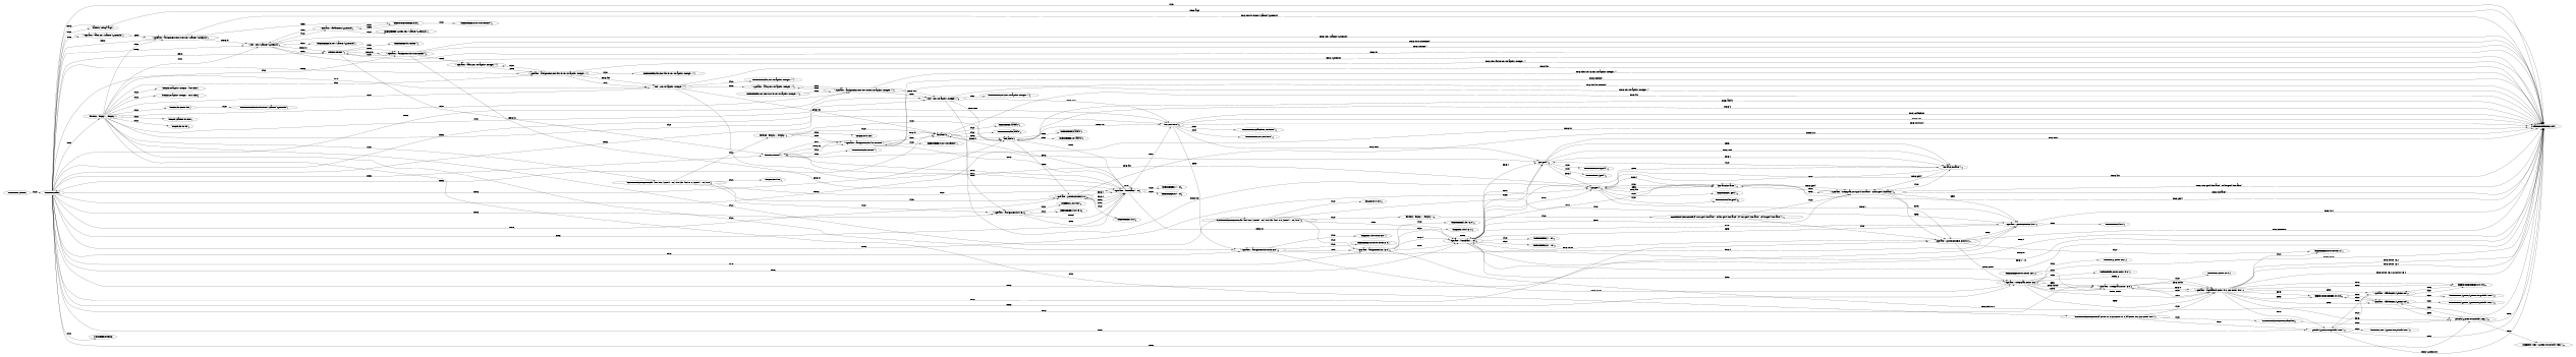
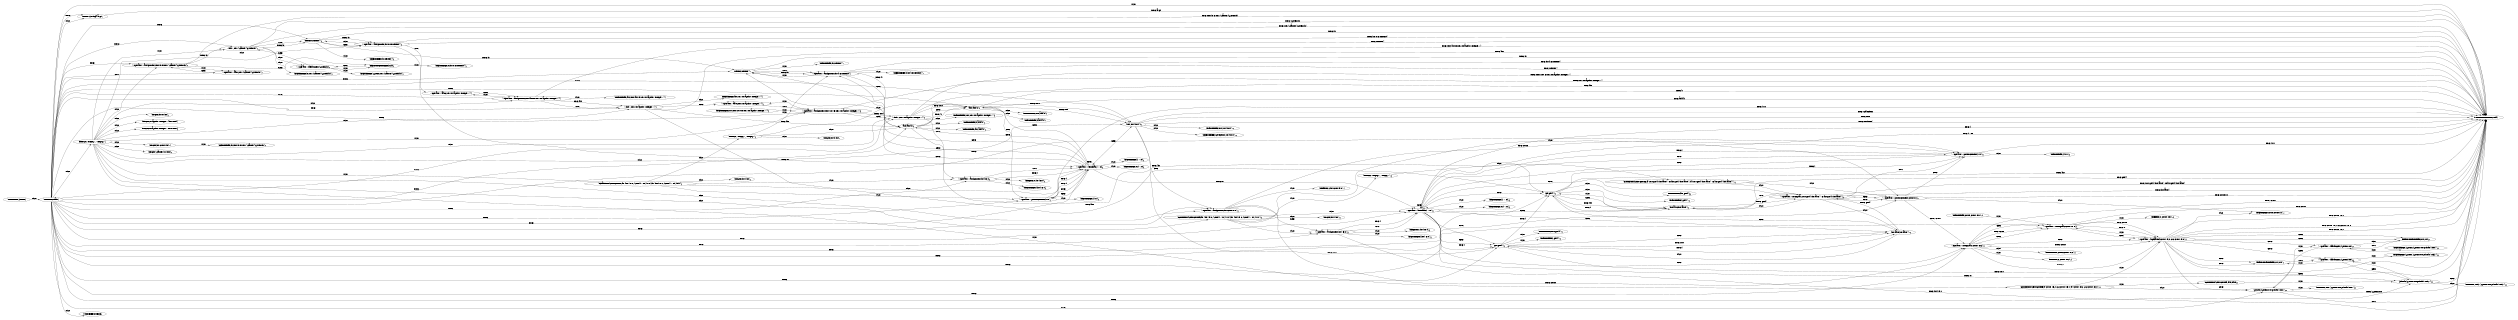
  digraph {
    rankdir=LR
    n1 [label=<(METHOD,main)<SUB>1</SUB>>]
    n2 [label=<(PARAM,String[] args)<SUB>1</SUB>>]
    n3 [label=<(BLOCK,&lt;empty&gt;,&lt;empty&gt;)<SUB>1</SUB>>]
    n4 [label=<(&lt;operator&gt;.assignment,ANY in = new Scanner(System.in))<SUB>2</SUB>>]
    n5 [label=<(&lt;operator&gt;.alloc,new Scanner(System.in))<SUB>2</SUB>>]
    n6 [label=<(&lt;init&gt;,new Scanner(System.in))<SUB>2</SUB>>]
    n7 [label=<(nextInt,nextInt())<SUB>3</SUB>>]
    n8 [label=<(&lt;operator&gt;.assignment,ANY list = new ArrayList&lt;Integer&gt;())<SUB>4</SUB>>]
    n9 [label=<(&lt;init&gt;,new ArrayList&lt;Integer&gt;())<SUB>4</SUB>>]
    n10 [label=<(&lt;operator&gt;.assignment,ANY sort = new ArrayList&lt;Integer&gt;())<SUB>5</SUB>>]
    n11 [label=<(&lt;init&gt;,new ArrayList&lt;Integer&gt;())<SUB>5</SUB>>]
    n12 [label=<(&lt;operator&gt;.assignment,int i = 0)<SUB>6</SUB>>]
    n13 [label=<(&lt;operator&gt;.lessThan,i &lt; N)<SUB>6</SUB>>]
    n14 [label=<(&lt;operator&gt;.postIncrement,i++)<SUB>6</SUB>>]
    n15 [label=<(nextInt,nextInt())<SUB>7</SUB>>]
    n16 [label=<(add,add(k))<SUB>8</SUB>>]
    n17 [label=<(add,add(k))<SUB>9</SUB>>]
    n18 [label=<(sort,sort(sort))<SUB>92</SUB>>]
    n19 [label=<(&lt;operator&gt;.assignment,int count = 0)<SUB>15</SUB>>]
    n20 [label=<(&lt;operator&gt;.assignment,int i = 0)<SUB>15</SUB>>]
    n21 [label=<(&lt;operator&gt;.lessThan,i &lt; N)<SUB>15</SUB>>]
    n22 [label=<(&lt;operator&gt;.postIncrement,i++)<SUB>15</SUB>>]
    n23 [label=<(get,get(i))<SUB>16</SUB>>]
    n24 [label=<(get,get(i))<SUB>16</SUB>>]
    n25 [label=<(&lt;operator&gt;.postIncrement,count++)<SUB>17</SUB>>]
    n26 [label=<(&lt;operator&gt;.notEquals,count != 2)<SUB>19</SUB>>]
    n27 [label=<(&lt;operator&gt;.notEquals,count != 0)<SUB>19</SUB>>]
    n28 [label=<(println,System.out.println(&quot;NO&quot;))<SUB>20</SUB>>]
    n29 [label=<(println,System.out.println(&quot;YES&quot;))<SUB>22</SUB>>]
    n30 [label=<(MODIFIER,PUBLIC)>]
    n31 [label=<(METHOD_RETURN,void)<SUB>1</SUB>>]
    n32 [label=<(LOCAL,Scanner in: ANY)<SUB>2</SUB>>]
    n33 [label=<(LOCAL,int N: int)<SUB>3</SUB>>]
    n34 [label=<(&lt;operator&gt;.assignment,int N = nextInt())<SUB>3</SUB>>]
    n35 [label=<(LOCAL,ArrayList&lt;Integer&gt; list: ANY)<SUB>4</SUB>>]
    n36 [label=<(LOCAL,ArrayList&lt;Integer&gt; sort: ANY)<SUB>5</SUB>>]
    n37 [label=<(CONTROL_STRUCTURE,for (int i = 0; Some(i &lt; N); i++),for (int i = 0; Some(i &lt; N); i++))<SUB>6</SUB>>]
    n38 [label=<(LOCAL,int count: int)<SUB>14</SUB>>]
    n39 [label=<(CONTROL_STRUCTURE,for (int i = 0; Some(i &lt; N); i++),for (int i = 0; Some(i &lt; N); i++))<SUB>15</SUB>>]
    n40 [label=<(CONTROL_STRUCTURE,if (count != 2 &amp;&amp; count != 0),if (count != 2 &amp;&amp; count != 0))<SUB>19</SUB>>]
    n41 [label=<(FIELD_IDENTIFIER,in,in)<SUB>2</SUB>>]
    n42 [label=<(IDENTIFIER,in,new Scanner(System.in))<SUB>2</SUB>>]
    n43 [label=<(&lt;operator&gt;.fieldAccess,System.in)<SUB>2</SUB>>]
    n44 [label=<(IDENTIFIER,in,nextInt())<SUB>3</SUB>>]
    n45 [label=<(&lt;operator&gt;.alloc,new ArrayList&lt;Integer&gt;())<SUB>4</SUB>>]
    n46 [label=<(IDENTIFIER,list,ANY list = new ArrayList&lt;Integer&gt;())<SUB>4</SUB>>]
    n47 [label=<(IDENTIFIER,list,new ArrayList&lt;Integer&gt;())<SUB>4</SUB>>]
    n48 [label=<(&lt;operator&gt;.alloc,new ArrayList&lt;Integer&gt;())<SUB>5</SUB>>]
    n49 [label=<(IDENTIFIER,sort,new ArrayList&lt;Integer&gt;())<SUB>5</SUB>>]
    n50 [label=<(IDENTIFIER,i,int i = 0)<SUB>6</SUB>>]
    n51 [label=<(LITERAL,0,int i = 0)<SUB>6</SUB>>]
    n52 [label=<(IDENTIFIER,i,i &lt; N)<SUB>6</SUB>>]
    n53 [label=<(IDENTIFIER,N,i &lt; N)<SUB>6</SUB>>]
    n54 [label=<(&lt;operator&gt;.assignment,int k = nextInt())<SUB>7</SUB>>]
    n55 [label=<(IDENTIFIER,i,i++)<SUB>6</SUB>>]
    n56 [label=<(IDENTIFIER,in,nextInt())<SUB>7</SUB>>]
    n57 [label=<(IDENTIFIER,list,add(k))<SUB>8</SUB>>]
    n58 [label=<(IDENTIFIER,k,add(k))<SUB>8</SUB>>]
    n59 [label=<(IDENTIFIER,sort,add(k))<SUB>9</SUB>>]
    n60 [label=<(IDENTIFIER,k,add(k))<SUB>9</SUB>>]
    n61 [label=<(IDENTIFIER,Collections,sort(sort))<SUB>12</SUB>>]
    n62 [label=<(IDENTIFIER,sort,sort(sort))<SUB>12</SUB>>]
-   n63 [label=<(IDENTIFIER,count,int count = 0)<SUB>14</SUB>>]
    n64 [label=<(LITERAL,0,int count = 0)<SUB>14</SUB>>]
    n65 [label=<(IDENTIFIER,i,int i = 0)<SUB>15</SUB>>]
    n66 [label=<(LITERAL,0,int i = 0)<SUB>15</SUB>>]
    n67 [label=<(IDENTIFIER,i,i &lt; N)<SUB>15</SUB>>]
    n68 [label=<(IDENTIFIER,N,i &lt; N)<SUB>15</SUB>>]
    n69 [label=<(&lt;operator&gt;.notEquals,sort.get(i).intValue() != list.get(i).intValue())<SUB>16</SUB>>]
    n70 [label=<(intValue,intValue())<SUB>16</SUB>>]
    n71 [label=<(intValue,intValue())<SUB>16</SUB>>]
    n72 [label=<(IDENTIFIER,i,i++)<SUB>15</SUB>>]
    n73 [label=<(IDENTIFIER,sort,get(i))<SUB>16</SUB>>]
    n74 [label=<(IDENTIFIER,i,get(i))<SUB>16</SUB>>]
    n75 [label=<(IDENTIFIER,list,get(i))<SUB>56</SUB>>]
    n76 [label=<(IDENTIFIER,i,get(i))<SUB>16</SUB>>]
    n77 [label=<(IDENTIFIER,count,count++)<SUB>17</SUB>>]
    n78 [label=<(&lt;operator&gt;.logicalAnd,count != 2 &amp;&amp; count != 0)<SUB>19</SUB>>]
    n79 [label=<(IDENTIFIER,count,count != 2)<SUB>19</SUB>>]
    n80 [label=<(LITERAL,2,count != 2)<SUB>19</SUB>>]
    n81 [label=<(LITERAL,0,count != 0)<SUB>19</SUB>>]
    n82 [label=<(&lt;operator&gt;.fieldAccess,System.out)<SUB>20</SUB>>]
    n83 [label=<(LITERAL,&quot;NO&quot;,System.out.println(&quot;NO&quot;))<SUB>20</SUB>>]
    n84 [label=<(&lt;operator&gt;.fieldAccess,System.out)<SUB>22</SUB>>]
    n85 [label=<(LITERAL,&quot;YES&quot;,System.out.println(&quot;YES&quot;))<SUB>22</SUB>>]
    n86 [label=<(MODIFIER,STATIC)>]
    n87 [label=<(LOCAL,int i: int)<SUB>6</SUB>>]
    n88 [label=<(BLOCK,&lt;empty&gt;,&lt;empty&gt;)<SUB>6</SUB>>]
    n89 [label=<(IDENTIFIER,in,ANY in = new Scanner(System.in))<SUB>2</SUB>>]
    n90 [label=<(LOCAL,int i: int)<SUB>15</SUB>>]
    n91 [label=<(BLOCK,&lt;empty&gt;,&lt;empty&gt;)<SUB>15</SUB>>]
    n92 [label=<(CONTROL_STRUCTURE,else,else)<SUB>22</SUB>>]
    n93 [label=<(IDENTIFIER,N,int N = nextInt())<SUB>3</SUB>>]
    n94 [label=<(IDENTIFIER,System,new Scanner(System.in))<SUB>2</SUB>>]
    n95 [label=<(IDENTIFIER,sort,ANY sort = new ArrayList&lt;Integer&gt;())<SUB>5</SUB>>]
    n96 [label=<(LOCAL,int k: int)<SUB>7</SUB>>]
    n97 [label=<(IDENTIFIER,k,int k = nextInt())<SUB>7</SUB>>]
    n98 [label=<(CONTROL_STRUCTURE,if (sort.get(i).intValue() != list.get(i).intValue()),if (sort.get(i).intValue() != list.get(i).intValue()))<SUB>16</SUB>>]
    n99 [label=<(FIELD_IDENTIFIER,out,out)<SUB>20</SUB>>]
    n100 [label=<(FIELD_IDENTIFIER,out,out)<SUB>22</SUB>>]
    n101 [label=<(IDENTIFIER,System,System.out.println(&quot;NO&quot;))<SUB>20</SUB>>]
    n102 [label=<(IDENTIFIER,System,System.out.println(&quot;YES&quot;))<SUB>22</SUB>>]
    n103 [label=<(IDENTIFIER,count,count != 0)<SUB>19</SUB>>]
    n1 -> n2 [label="AST: "]
    n1 -> n2 [label="DDG: "]
    n1 -> n3 [label="AST: "]
    n1 -> n4 [label="DDG: "]
    n1 -> n5 [label="CFG: "]
    n1 -> n6 [label="DDG: "]
    n1 -> n7 [label="DDG: "]
-   n1 -> n8 [label="DDG: "]
+   n8 -> n1 [label="DDG: "]
    n1 -> n9 [label="DDG: "]
    n1 -> n10 [label="DDG: "]
    n1 -> n11 [label="DDG: "]
    n1 -> n12 [label="DDG: "]
    n1 -> n13 [label="DDG: "]
    n1 -> n14 [label="DDG: "]
    n1 -> n15 [label="DDG: "]
    n1 -> n16 [label="DDG: "]
    n1 -> n17 [label="DDG: "]
    n1 -> n18 [label="DDG: "]
    n1 -> n19 [label="DDG: "]
    n1 -> n20 [label="DDG: "]
    n1 -> n21 [label="DDG: "]
    n1 -> n22 [label="DDG: "]
    n1 -> n23 [label="DDG: "]
    n1 -> n24 [label="DDG: "]
    n1 -> n25 [label="DDG: "]
    n1 -> n26 [label="DDG: "]
    n1 -> n27 [label="DDG: "]
    n1 -> n28 [label="DDG: "]
    n1 -> n29 [label="DDG: "]
    n1 -> n30 [label="AST: "]
    n1 -> n31 [label="AST: "]
    n2 -> n31 [label="DDG: args"]
    n3 -> n4 [label="AST: "]
    n3 -> n6 [label="AST: "]
    n3 -> n8 [label="AST: "]
    n3 -> n9 [label="AST: "]
    n3 -> n10 [label="AST: "]
    n3 -> n11 [label="AST: "]
    n3 -> n18 [label="AST: "]
    n3 -> n19 [label="AST: "]
    n3 -> n32 [label="AST: "]
    n3 -> n33 [label="AST: "]
    n3 -> n34 [label="AST: "]
    n3 -> n35 [label="AST: "]
    n3 -> n36 [label="AST: "]
    n3 -> n37 [label="AST: "]
    n3 -> n38 [label="AST: "]
    n3 -> n39 [label="AST: "]
    n3 -> n40 [label="AST: "]
+   n4 -> n5 [label="AST: "]
    n4 -> n6 [label="DDG: in"]
    n4 -> n31 [label="DDG: ANY in = new Scanner(System.in)"]
    n4 -> n41 [label="CFG: "]
    n5 -> n4 [label="CFG: "]
    n6 -> n7 [label="CFG: "]
    n6 -> n7 [label="DDG: in"]
    n6 -> n31 [label="DDG: System.in"]
    n6 -> n31 [label="DDG: new Scanner(System.in)"]
    n6 -> n42 [label="AST: "]
    n6 -> n43 [label="AST: "]
    n7 -> n15 [label="DDG: in"]
    n7 -> n31 [label="DDG: in"]
    n7 -> n34 [label="CFG: "]
    n7 -> n34 [label="DDG: in"]
    n7 -> n44 [label="AST: "]
    n8 -> n9 [label="CFG: "]
    n8 -> n9 [label="DDG: list"]
    n8 -> n31 [label="DDG: ANY list = new ArrayList&lt;Integer&gt;()"]
    n8 -> n45 [label="AST: "]
    n8 -> n46 [label="AST: "]
    n9 -> n16 [label="DDG: list"]
    n9 -> n24 [label="DDG: list"]
    n9 -> n31 [label="DDG: list"]
    n9 -> n47 [label="AST: "]
    n9 -> n48 [label="CFG: "]
    n10 -> n11 [label="CFG: "]
    n10 -> n11 [label="DDG: sort"]
    n10 -> n31 [label="DDG: ANY sort = new ArrayList&lt;Integer&gt;()"]
    n10 -> n48 [label="AST: "]
    n11 -> n12 [label="CFG: "]
    n11 -> n17 [label="DDG: sort"]
    n11 -> n18 [label="DDG: sort"]
    n11 -> n31 [label="DDG: new ArrayList&lt;Integer&gt;()"]
    n11 -> n49 [label="AST: "]
    n12 -> n13 [label="CFG: "]
    n12 -> n13 [label="DDG: i"]
    n12 -> n50 [label="AST: "]
    n12 -> n51 [label="AST: "]
    n13 -> n13 [label="CDG: "]
    n13 -> n14 [label="DDG: i"]
    n13 -> n14 [label="CDG: "]
    n13 -> n15 [label="CFG: "]
    n13 -> n15 [label="CDG: "]
    n13 -> n16 [label="CDG: "]
    n13 -> n17 [label="CDG: "]
    n13 -> n18 [label="CFG: "]
    n13 -> n21 [label="DDG: N"]
    n13 -> n52 [label="AST: "]
    n13 -> n53 [label="AST: "]
    n13 -> n54 [label="CDG: "]
    n14 -> n13 [label="CFG: "]
    n14 -> n13 [label="DDG: i"]
    n14 -> n31 [label="DDG: i++"]
    n14 -> n55 [label="AST: "]
    n15 -> n31 [label="DDG: in"]
    n15 -> n54 [label="CFG: "]
    n15 -> n54 [label="DDG: in"]
    n15 -> n56 [label="AST: "]
    n16 -> n17 [label="CFG: "]
    n16 -> n17 [label="DDG: k"]
    n16 -> n24 [label="DDG: list"]
    n16 -> n31 [label="DDG: list"]
    n16 -> n57 [label="AST: "]
    n16 -> n58 [label="AST: "]
    n17 -> n14 [label="CFG: "]
    n17 -> n18 [label="DDG: sort"]
    n17 -> n31 [label="DDG: k"]
    n17 -> n31 [label="DDG: add(k)"]
    n17 -> n59 [label="AST: "]
    n17 -> n60 [label="AST: "]
    n18 -> n19 [label="CFG: "]
    n18 -> n23 [label="DDG: sort"]
    n18 -> n31 [label="DDG: sort"]
    n18 -> n31 [label="DDG: sort(sort)"]
    n18 -> n31 [label="DDG: Collections"]
    n18 -> n61 [label="AST: "]
    n18 -> n62 [label="AST: "]
    n19 -> n20 [label="CFG: "]
    n19 -> n25 [label="DDG: count"]
    n19 -> n26 [label="DDG: count"]
-   n19 -> n63 [label="AST: "]
    n19 -> n64 [label="AST: "]
    n20 -> n21 [label="CFG: "]
    n20 -> n21 [label="DDG: i"]
    n20 -> n31 [label="DDG: int i = 0"]
    n20 -> n65 [label="AST: "]
    n20 -> n66 [label="AST: "]
    n21 -> n21 [label="CDG: "]
    n21 -> n22 [label="CDG: "]
    n21 -> n23 [label="CFG: "]
    n21 -> n23 [label="DDG: i"]
    n21 -> n23 [label="CDG: "]
    n21 -> n24 [label="CDG: "]
    n21 -> n26 [label="CFG: "]
    n21 -> n31 [label="DDG: i"]
    n21 -> n31 [label="DDG: N"]
    n21 -> n31 [label="DDG: i &lt; N"]
    n21 -> n67 [label="AST: "]
    n21 -> n68 [label="AST: "]
    n21 -> n69 [label="CDG: "]
    n21 -> n70 [label="CDG: "]
    n21 -> n71 [label="CDG: "]
    n22 -> n21 [label="CFG: "]
    n22 -> n21 [label="DDG: i"]
    n22 -> n31 [label="DDG: i++"]
    n22 -> n72 [label="AST: "]
    n23 -> n24 [label="DDG: i"]
    n23 -> n31 [label="DDG: sort"]
    n23 -> n70 [label="CFG: "]
    n23 -> n70 [label="DDG: sort"]
    n23 -> n70 [label="DDG: i"]
    n23 -> n73 [label="AST: "]
    n23 -> n74 [label="AST: "]
    n24 -> n22 [label="DDG: i"]
    n24 -> n31 [label="DDG: list"]
    n24 -> n71 [label="CFG: "]
    n24 -> n71 [label="DDG: list"]
    n24 -> n71 [label="DDG: i"]
    n24 -> n75 [label="AST: "]
    n24 -> n76 [label="AST: "]
    n25 -> n22 [label="CFG: "]
    n25 -> n26 [label="DDG: count"]
    n25 -> n31 [label="DDG: count++"]
    n25 -> n77 [label="AST: "]
    n26 -> n27 [label="CFG: "]
    n26 -> n27 [label="DDG: count"]
    n26 -> n27 [label="CDG: "]
    n26 -> n31 [label="DDG: count"]
    n26 -> n78 [label="CFG: "]
    n26 -> n78 [label="DDG: count"]
    n26 -> n78 [label="DDG: 2"]
    n26 -> n79 [label="AST: "]
    n26 -> n80 [label="AST: "]
+   n27 -> n31 [label="DDG: count"]
    n27 -> n78 [label="CFG: "]
    n27 -> n78 [label="DDG: count"]
    n27 -> n78 [label="DDG: 0"]
    n27 -> n81 [label="AST: "]
    n28 -> n31 [label="CFG: "]
    n28 -> n31 [label="DDG: System.out"]
    n28 -> n82 [label="AST: "]
    n28 -> n83 [label="AST: "]
    n29 -> n31 [label="CFG: "]
    n29 -> n84 [label="AST: "]
    n29 -> n85 [label="AST: "]
    n34 -> n7 [label="AST: "]
    n34 -> n13 [label="DDG: N"]
    n34 -> n31 [label="DDG: nextInt()"]
    n34 -> n31 [label="DDG: int N = nextInt()"]
    n34 -> n45 [label="CFG: "]
    n37 -> n12 [label="AST: "]
    n37 -> n13 [label="AST: "]
    n37 -> n14 [label="AST: "]
    n37 -> n87 [label="AST: "]
    n37 -> n88 [label="AST: "]
    n38 -> n89 [label="AST: "]
    n39 -> n20 [label="AST: "]
    n39 -> n21 [label="AST: "]
    n39 -> n22 [label="AST: "]
    n39 -> n90 [label="AST: "]
    n39 -> n91 [label="AST: "]
    n40 -> n28 [label="AST: "]
    n40 -> n78 [label="AST: "]
    n40 -> n92 [label="AST: "]
    n41 -> n43 [label="CFG: "]
    n41 -> n93 [label="AST: "]
    n43 -> n6 [label="CFG: "]
    n43 -> n41 [label="AST: "]
    n43 -> n94 [label="AST: "]
    n45 -> n8 [label="CFG: "]
    n48 -> n10 [label="CFG: "]
    n54 -> n15 [label="AST: "]
    n54 -> n16 [label="CFG: "]
    n54 -> n16 [label="DDG: k"]
    n54 -> n31 [label="DDG: nextInt()"]
    n54 -> n31 [label="DDG: int k = nextInt()"]
    n54 -> n97 [label="AST: "]
    n69 -> n22 [label="CFG: "]
    n69 -> n25 [label="CFG: "]
    n69 -> n25 [label="CDG: "]
    n69 -> n31 [label="DDG: intValue()"]
    n69 -> n31 [label="DDG: sort.get(i).intValue() != list.get(i).intValue()"]
    n69 -> n70 [label="AST: "]
    n69 -> n71 [label="AST: "]
    n70 -> n23 [label="AST: "]
    n70 -> n24 [label="CFG: "]
    n70 -> n69 [label="DDG: get(i)"]
    n71 -> n24 [label="AST: "]
    n71 -> n31 [label="DDG: get(i)"]
    n71 -> n69 [label="CFG: "]
    n71 -> n69 [label="DDG: get(i)"]
    n78 -> n27 [label="AST: "]
    n78 -> n28 [label="CDG: "]
    n78 -> n29 [label="CDG: "]
    n78 -> n31 [label="DDG: count != 2"]
    n78 -> n31 [label="DDG: count != 0"]
    n78 -> n31 [label="DDG: count != 2 &amp;&amp; count != 0"]
    n78 -> n77 [label="AST: "]
    n78 -> n82 [label="CDG: "]
    n78 -> n84 [label="CDG: "]
    n78 -> n99 [label="CFG: "]
    n78 -> n99 [label="CDG: "]
    n78 -> n100 [label="CFG: "]
    n78 -> n100 [label="CDG: "]
    n82 -> n28 [label="CFG: "]
    n82 -> n99 [label="AST: "]
    n82 -> n101 [label="AST: "]
    n84 -> n29 [label="CFG: "]
    n84 -> n100 [label="AST: "]
    n84 -> n102 [label="AST: "]
    n86 -> n1 [label="AST: "]
    n88 -> n16 [label="AST: "]
    n88 -> n17 [label="AST: "]
    n88 -> n54 [label="AST: "]
    n88 -> n96 [label="AST: "]
    n91 -> n98 [label="AST: "]
    n92 -> n29 [label="AST: "]
    n95 -> n10 [label="AST: "]
    n98 -> n25 [label="AST: "]
    n98 -> n69 [label="AST: "]
    n99 -> n82 [label="CFG: "]
    n100 -> n84 [label="CFG: "]
    n103 -> n27 [label="AST: "]
  }
